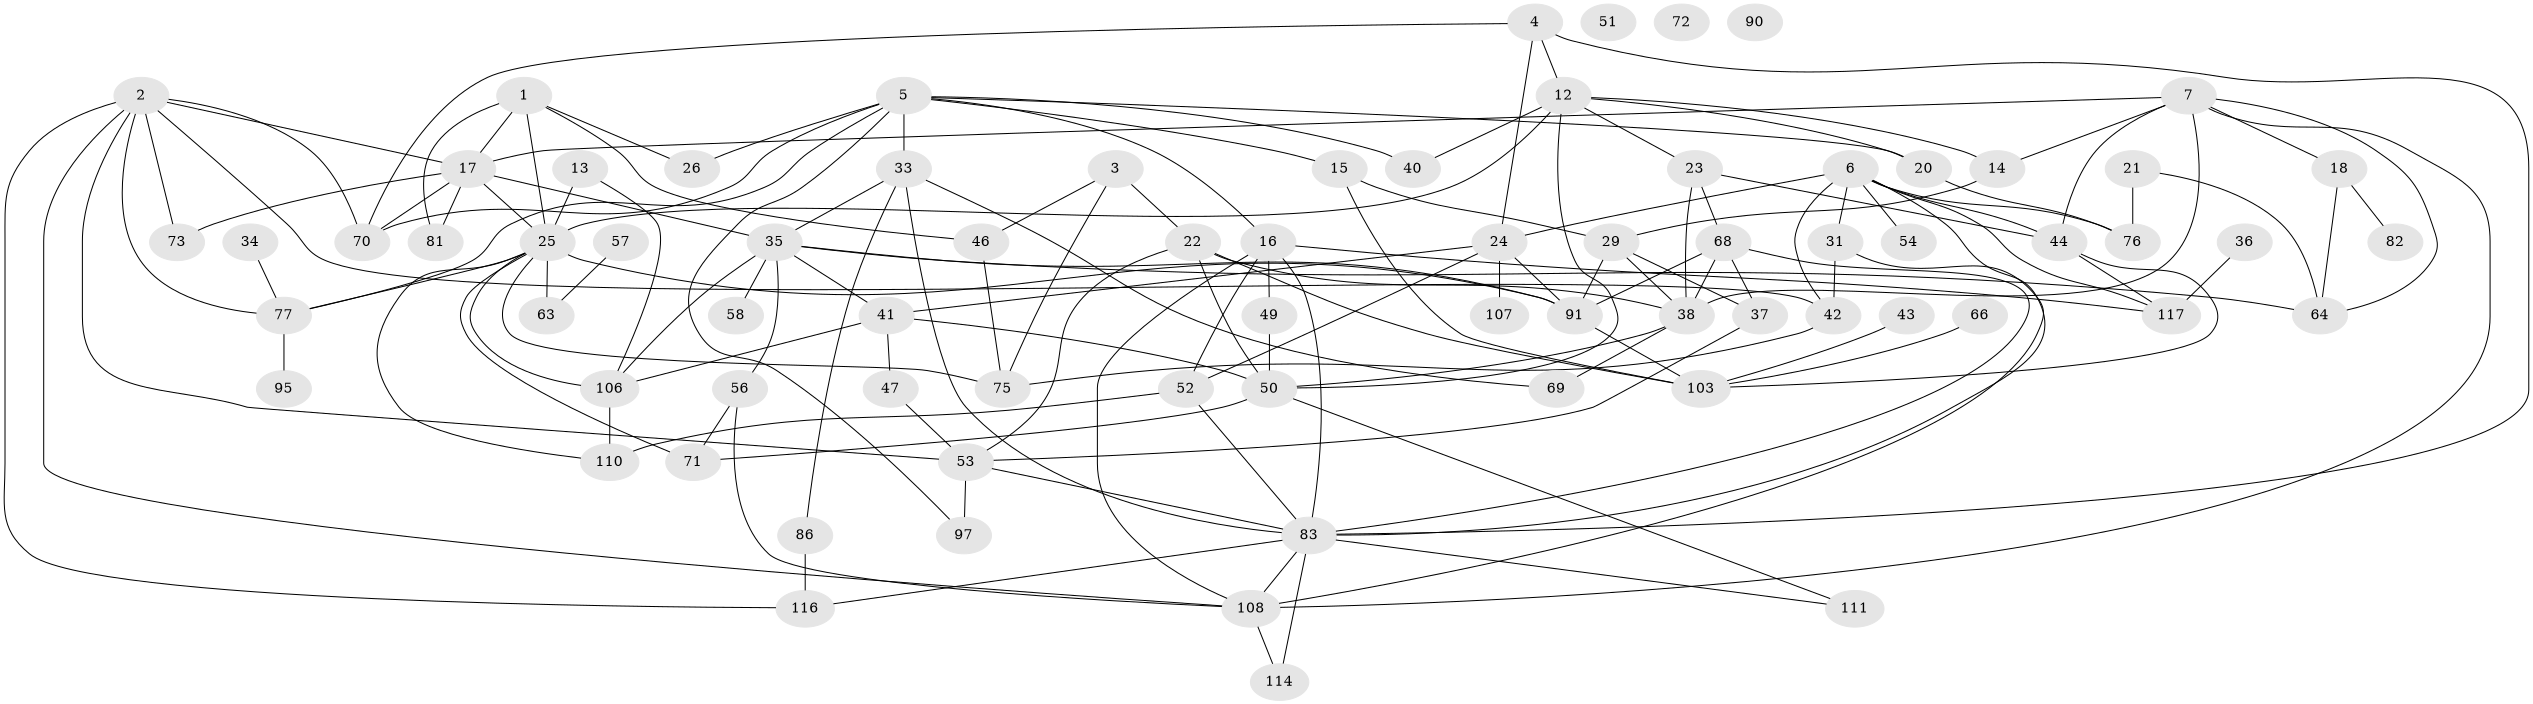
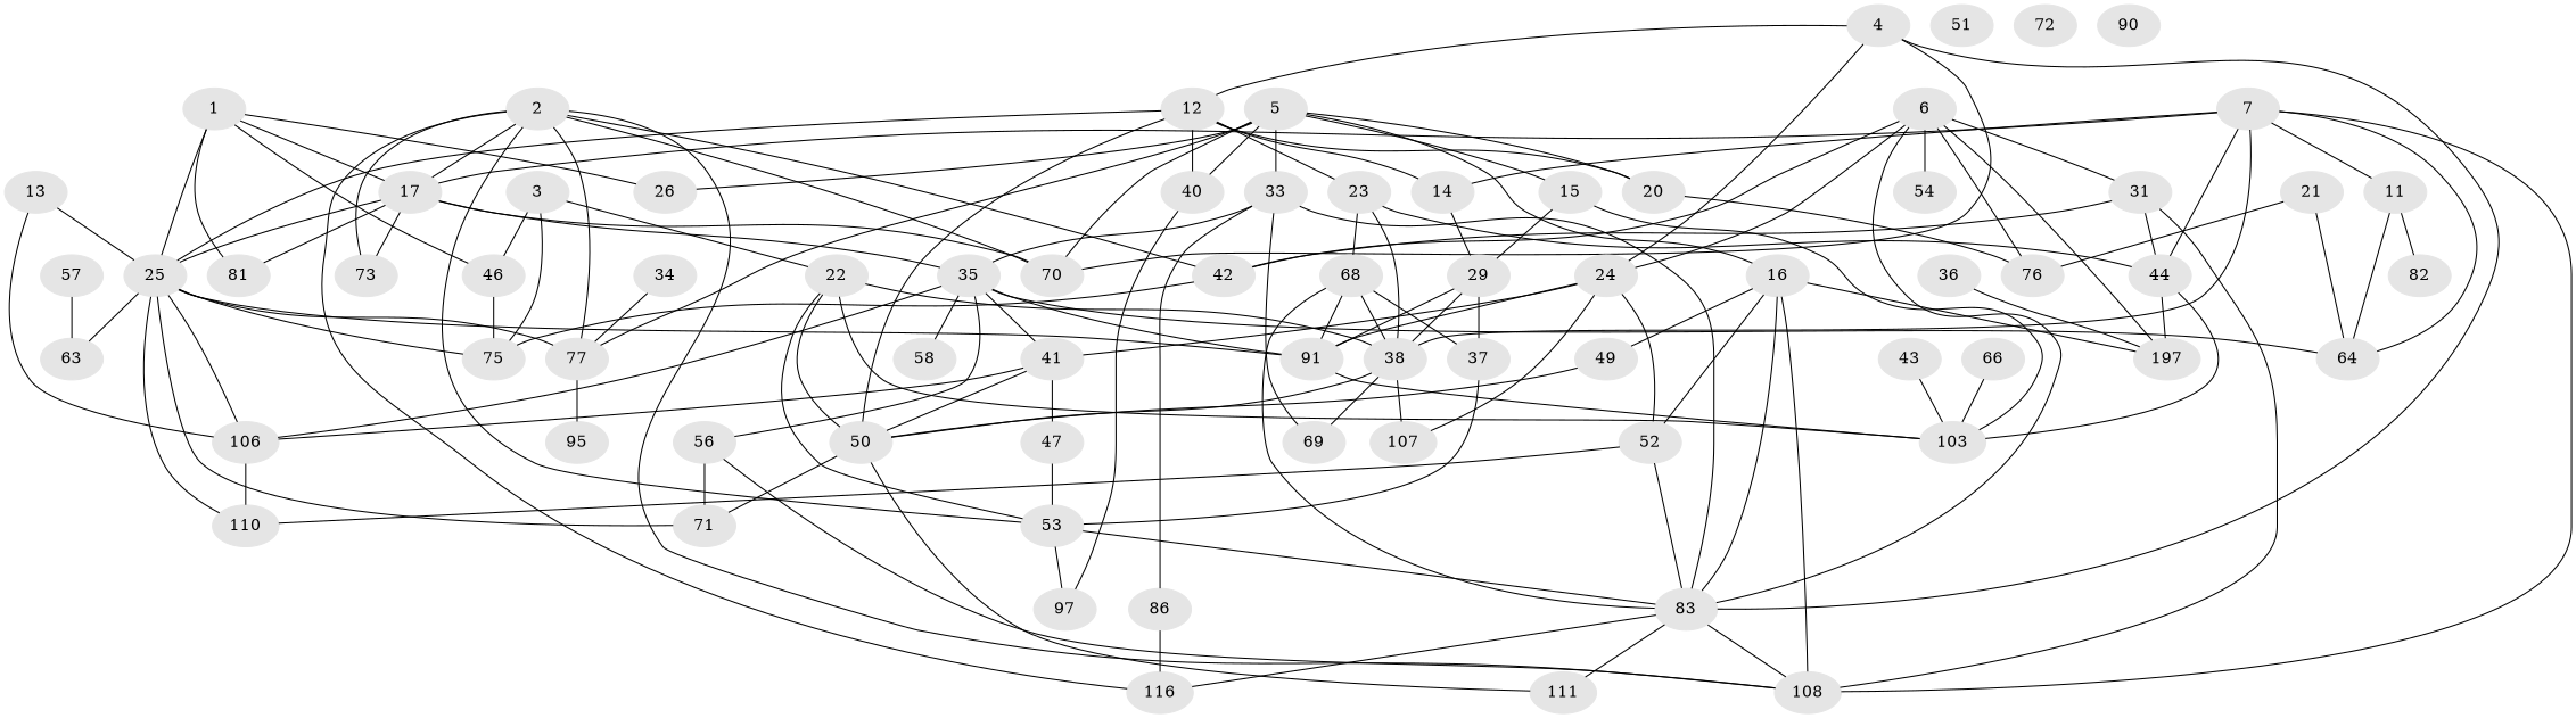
  graph {
    node [color=gray90 style=filled]
    1 [super="+8"]
    17 [super="+68"]
    25 [super="+45"]
    26
    46 [super="+102"]
    81
    70 [super="+80"]
    73
    35 [super="+60"]
    77 [super="+96"]
    75 [super="+88"]
    106
    91
    63
    71 [super="+105"]
    110
    2 [super="+104"]
    42
    53 [super="+94"]
    108 [super="+115"]
    116
    83 [super="+85"]
    97
    95
-   114
    3 [super="+79"]
    22 [super="+30"]
    38 [super="+98"]
    103 [super="+118"]
    50 [super="+65"]
    4 [super="+10"]
    12 [super="+27"]
    24 [super="+89"]
    20 [super="+61"]
    40 [super="+59"]
    14 [super="+55"]
    23 [super="+87"]
    52 [super="+101"]
    41 [super="+84"]
    107
    111
    5 [super="+74"]
    15 [super="+67"]
    16
    33 [super="+99"]
    29 [super="+78"]
-   117
+   117 [label=197]
    49
    76
    69 [super="+92"]
    86
    6 [super="+48"]
    31 [super="+100"]
    54
    44 [super="+93"]
    7 [super="+11"]
-   18
+   18 [label=11]
    64 [super="+109"]
    82
    n60 [label=68 super="+113"]
    13
    37
    56 [super="+62"]
    58
    21 [super="+39"]
    47
    57
    34
    36
    43
    51
    66
    72
    90
    1 -- 17
    1 -- 25
    1 -- 26
    1 -- 46
    1 -- 81
    17 -- 25
    17 -- 81
    17 -- 70
    17 -- 73
    17 -- 35
    25 -- 77
    25 -- 75
    25 -- 106
    25 -- 91
    25 -- 63
    25 -- 71
    25 -- 110
    46 -- 75
    35 -- 106
    35 -- 91
    35 -- 41
    35 -- 64
    35 -- 56
    35 -- 58
    77 -- 95
    106 -- 110
    91 -- 103
    2 -- 17
    2 -- 70
    2 -- 73
    2 -- 77
    2 -- 42
    2 -- 53
    2 -- 108
    2 -- 116
    42 -- 75
    53 -- 83
    53 -- 97
-   108 -- 114
    83 -- 108
    83 -- 116
-   83 -- 114
    83 -- 111
    3 -- 46
    3 -- 75
    3 -- 22 [weight=2]
    22 -- 53
    22 -- 38
    22 -- 103
    22 -- 50
    38 -- 50
+   38 -- 107
    38 -- 69
    50 -- 71
    50 -- 111
    4 -- 70
    4 -- 83
    4 -- 12
    4 -- 24
    12 -- 25
    12 -- 50
    12 -- 20
    12 -- 40
    12 -- 14
    12 -- 23
    24 -- 91
    24 -- 52
    24 -- 41
    24 -- 107
    20 -- 76
-   5 -- 97
+   40 -- 97
    14 -- 29
    23 -- 38
    23 -- 44
    23 -- n60
    52 -- 110
    52 -- 83
    41 -- 106
    41 -- 50
    41 -- 47
    5 -- 26
    5 -- 70
    5 -- 77
    5 -- 20
    5 -- 40
    5 -- 15
    5 -- 16
    5 -- 33
    15 -- 103
    15 -- 29
    16 -- 108
    16 -- 83
    16 -- 52
    16 -- 117
    16 -- 49
    33 -- 35
    33 -- 83
    33 -- 69
    33 -- 86
    29 -- 91
    29 -- 38
    29 -- 37
    49 -- 50
    86 -- 116
    6 -- 42
    6 -- 83
    6 -- 24
    6 -- 117
    6 -- 76
    6 -- 31
    6 -- 54
    31 -- 42
    31 -- 108
-   6 -- 44
+   31 -- 44
    44 -- 103
    44 -- 117
    7 -- 17
    7 -- 108
    7 -- 38
    7 -- 14
    7 -- 44
    7 -- 18
    7 -- 64
    18 -- 64
    18 -- 82
    n60 -- 91
    n60 -- 83
    n60 -- 38
    n60 -- 37
    13 -- 25
    13 -- 106
    37 -- 53
    56 -- 71
    56 -- 108
    21 -- 76
    21 -- 64
    47 -- 53
    57 -- 63
    34 -- 77
    36 -- 117
    43 -- 103
    66 -- 103
  }
